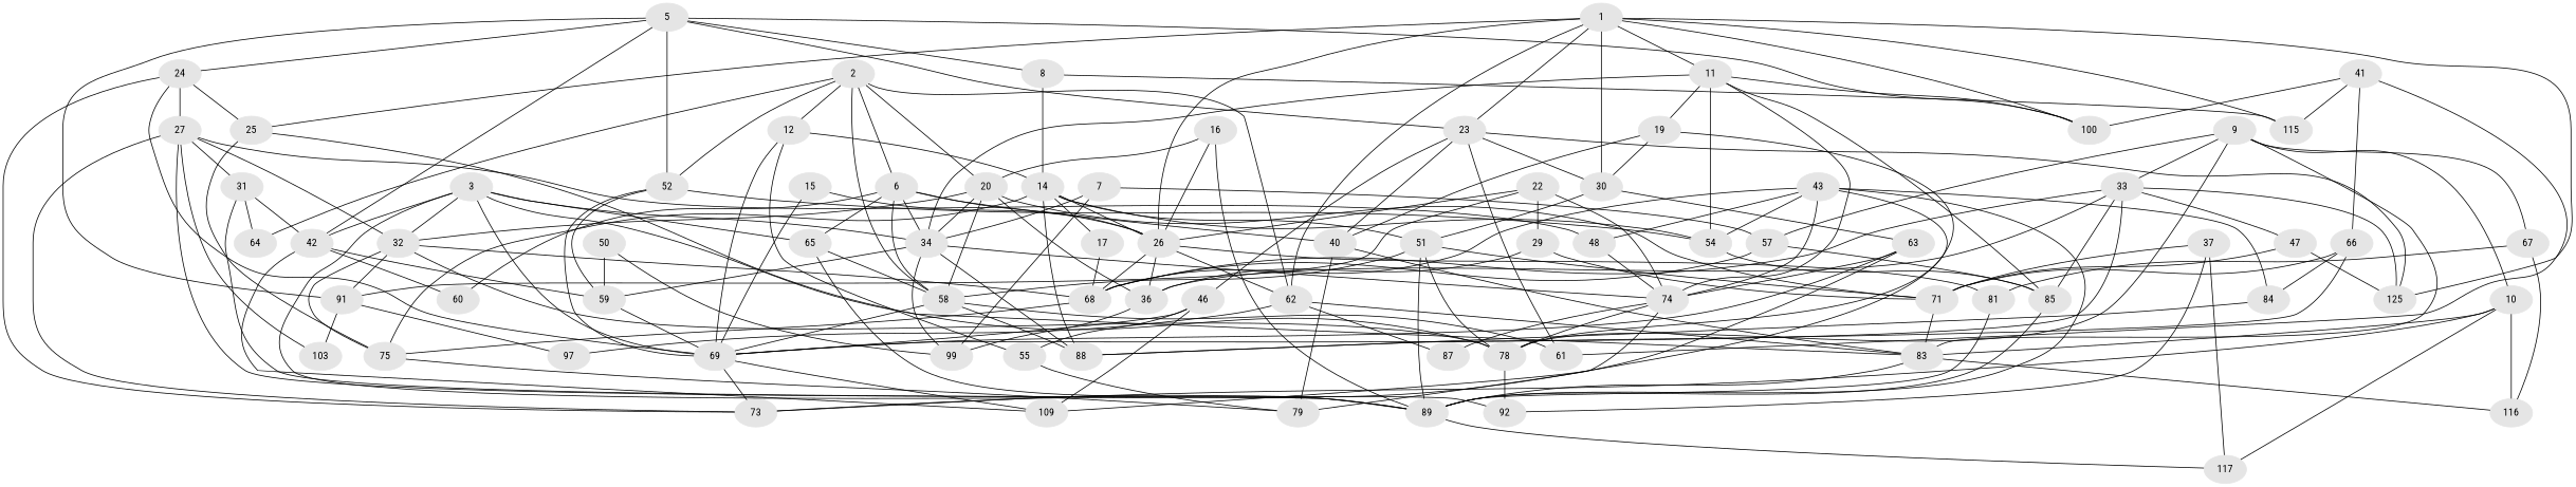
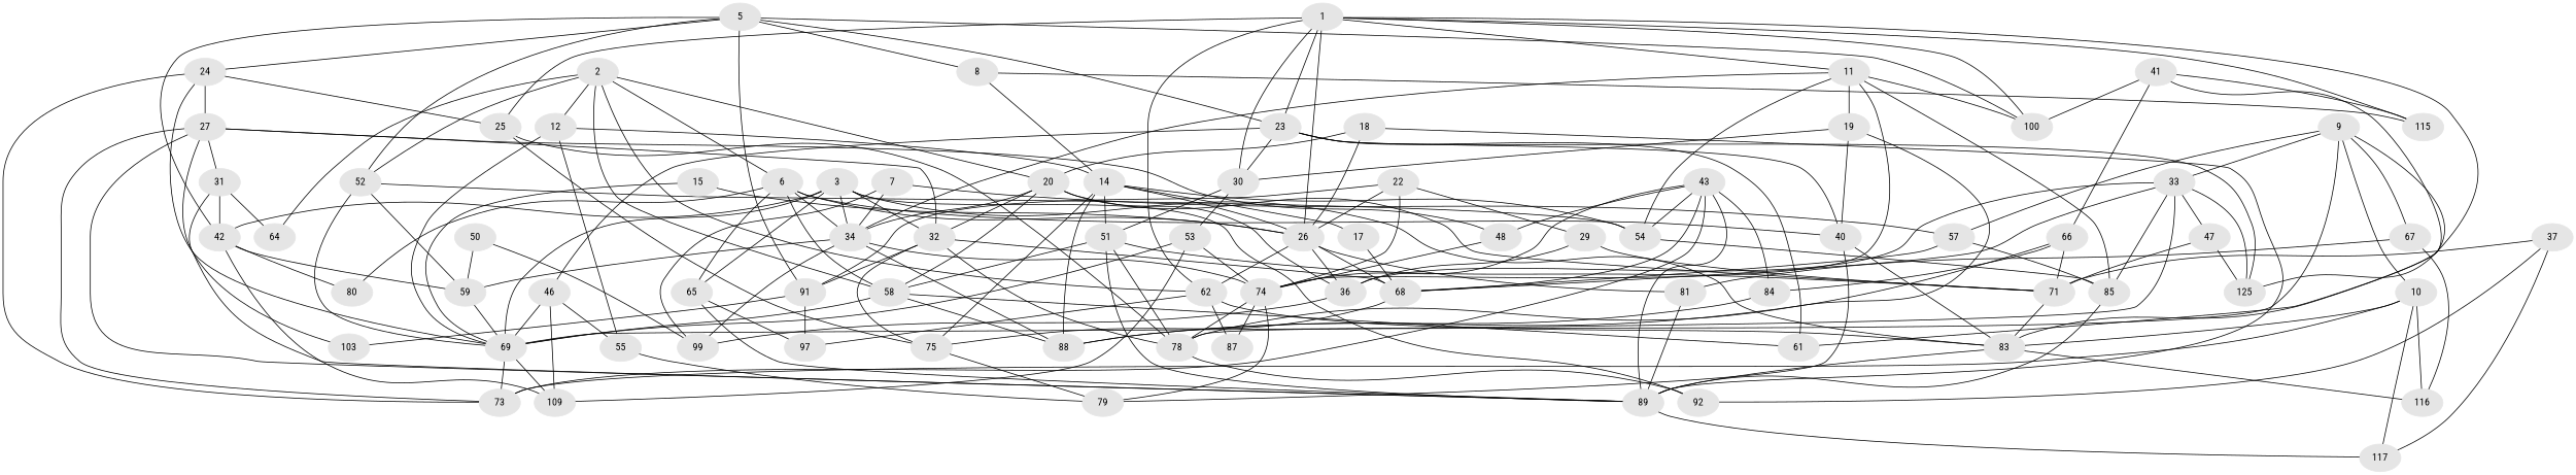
  graph {
    fontname="Roboto Condensed"
    node [color=gray90 fontname="Roboto Condensed" style=filled]
    edge [fontname="Roboto Condensed"]
    1 [super="+13"]
    11 [super="+49"]
    23 [super="+38"]
    25
    26 [super="+114"]
    30 [super="+72"]
    62 [super="+105"]
    100 [super="+123"]
    115
    125
    34 [super="+98"]
    19
    54 [super="+101"]
    74 [super="+107"]
    85 [super="+124"]
    40 [super="+93"]
    46
    61
    78 [super="+121"]
    75
    68 [super="+119"]
    36 [super="+90"]
    81
    51 [super="+82"]
-   53 [super="+96" label=63]
+   53 [super="+96"]
    83 [super="+104"]
    87
    n28 [label=97 super="+108"]
    2 [super="+4"]
    6 [super="+39"]
    12 [super="+63"]
    20 [super="+35"]
    52
    58 [super="+111"]
    64
    65
-   60
+   60 [label=80]
    69 [super="+106"]
    14 [super="+86"]
    55
    32 [super="+56"]
    71 [super="+113"]
    59 [super="+120"]
    88
    3 [super="+18"]
    42 [super="+94"]
    92
    91
    99 [super="+112"]
    109
    89 [super="+102"]
    73 [super="+110"]
    116
    5 [super="+28"]
    8
    24 [super="+70"]
    27 [super="+122"]
    103
    79
    7
    57
    17 [super="+21"]
    9 [super="+97"]
    10 [super="+44"]
    33 [super="+118"]
    67 [super="+80"]
    117
    47
    15
-   16
+   16 [label=18]
    22
    29
    31
    48
    37 [super="+77"]
    41
    66 [super="+76"]
    84
    43 [super="+45"]
    50
    1 -- 11
    1 -- 23
    1 -- 25
    1 -- 26
    1 -- 30
    1 -- 62
    1 -- 100
    1 -- 115
    1 -- 125
    11 -- 100
    11 -- 34
    11 -- 19
    11 -- 54
    11 -- 74
    11 -- 85
    23 -- 30
    23 -- 125
    23 -- 40
    23 -- 46
    23 -- 61
    25 -- 78
    25 -- 75
    26 -- 62
    26 -- 68
    26 -- 36
    26 -- 81
    30 -- 51
    30 -- 53
    62 -- 83
    62 -- 87
    62 -- n28
    34 -- 74
    34 -- 59
    34 -- 88
    34 -- 99
    19 -- 30
    19 -- 40
    19 -- 78
    54 -- 85
    74 -- 78
    74 -- 87
    74 -- 79
    85 -- 89
    40 -- 83
    40 -- 79
    46 -- 69
    46 -- 55
    46 -- 109
    78 -- 92
    75 -- 79
    68 -- 75
    36 -- 99
    81 -- 89
    51 -- 78
    51 -- 58
    51 -- 71
    51 -- 89
    53 -- 74
    53 -- 69
    53 -- 109
    83 -- 89
    83 -- 116
    2 -- 62
    2 -- 6
    2 -- 12
    2 -- 20
    2 -- 52
    2 -- 58
    2 -- 64
    6 -- 26
    6 -- 34
    6 -- 40
    6 -- 58
    6 -- 65
    6 -- 60
    12 -- 69
    12 -- 14
    12 -- 55
    20 -- 34
    20 -- 36
    20 -- 58
    20 -- 32
    20 -- 71
    52 -- 54
    52 -- 69
    52 -- 59
    58 -- 61
    58 -- 69
    58 -- 88
-   65 -- 58
+   65 -- n28
    65 -- 89
    69 -- 109
    69 -- 73
    14 -- 26
    14 -- 54
    14 -- 75
    14 -- 51
    14 -- 88
    14 -- 17
    55 -- 79
    32 -- 78
    32 -- 75
    32 -- 68
    32 -- 91
    71 -- 83
    59 -- 69
    3 -- 34
    3 -- 83
    3 -- 65
    3 -- 69
    3 -- 32
    3 -- 42
    3 -- 92
    42 -- 60
    42 -- 59
    42 -- 109
    91 -- n28
    91 -- 103
    89 -- 117
    5 -- 23
    5 -- 100
    5 -- 52
    5 -- 42
    5 -- 91
    5 -- 8
    5 -- 24
    8 -- 115
    8 -- 14
    24 -- 25
    24 -- 69
    24 -- 73
    24 -- 27
    27 -- 32
    27 -- 89
    27 -- 73
    27 -- 103
    27 -- 31
    27 -- 48
    7 -- 34
    7 -- 99
    7 -- 57
    57 -- 85
    57 -- 68
    17 -- 68 [weight=2]
    9 -- 78
    9 -- 83
    9 -- 57
    9 -- 10 [weight=2]
    9 -- 33
    9 -- 67
    10 -- 83
    10 -- 73
    10 -- 116
    10 -- 117
    33 -- 125
    33 -- 85
    33 -- 68
    33 -- 36
    33 -- 69
    33 -- 47
    67 -- 81
    67 -- 116
    47 -- 125
    47 -- 71
    15 -- 26
    15 -- 69
    16 -- 26
    16 -- 20
    16 -- 89
    22 -- 26
    22 -- 74
    22 -- 91
    22 -- 29
    29 -- 36
    29 -- 71
    31 -- 64
    31 -- 42
    31 -- 89
    48 -- 74
    37 -- 71
    37 -- 92
    37 -- 117
    41 -- 100
    41 -- 115
    41 -- 61
    41 -- 66
    66 -- 71
    66 -- 88
    66 -- 84
    84 -- 88
    43 -- 54
    43 -- 74
    43 -- 68
    43 -- 89
    43 -- 73 [weight=2]
    43 -- 48
    43 -- 84
    50 -- 59
    50 -- 99
  }
